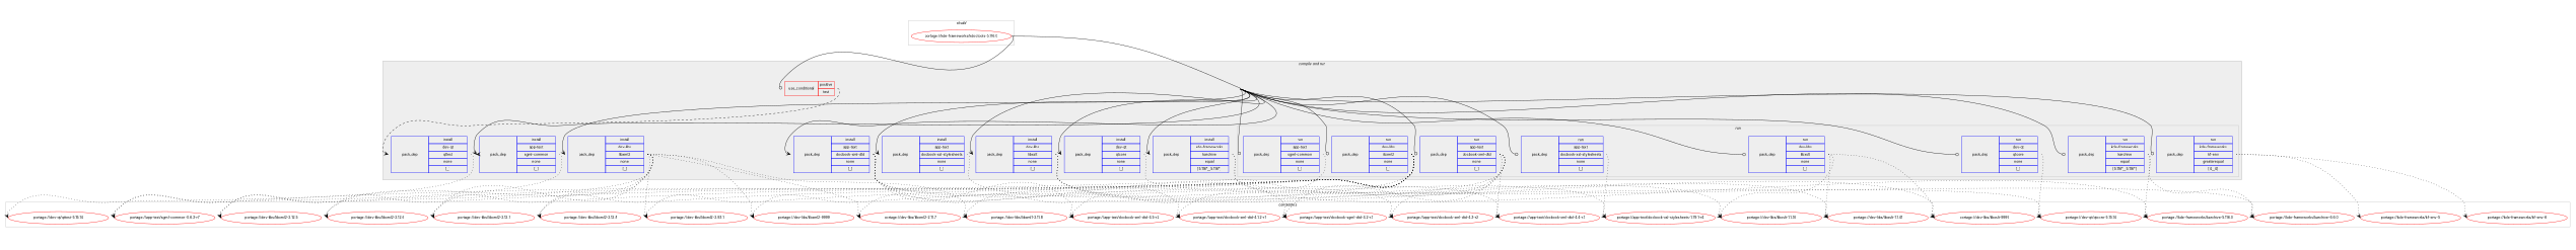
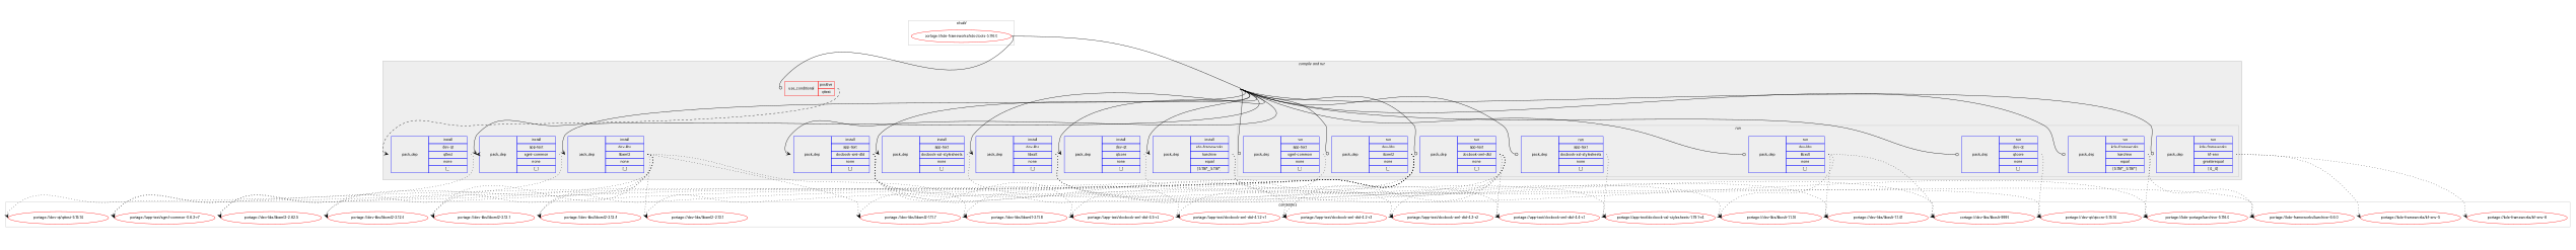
  digraph {
    compound=true
    concentrate=true
    fontname=Inter
    fontsize=10
    newrank=true
    rankdir=TB
    ranksep=1.5
    node [color=red fontname=Inter fontsize=10]
    edge [arrowhead=vee fontname=Inter headport=w style=dotted tailport=e weight=100]
    n1 [label="portage://kde-frameworks/kdoctools-5.116.0" width=4]
    n2 [color=blue label=<<TABLE BORDER="0" CELLBORDER="1" CELLSPACING="0" CELLPADDING="4" WIDTH="220"><TR><TD ROWSPAN="6" CELLPADDING="30">pack_dep</TD></TR><TR><TD WIDTH="110">install</TD></TR><TR><TD>dev-qt</TD></TR><TR><TD>qttest</TD></TR><TR><TD>none</TD></TR><TR><TD>[,,]</TD></TR></TABLE>> shape=none]
-   n3 [label=<<TABLE BORDER="0" CELLBORDER="1" CELLSPACING="0" CELLPADDING="4"><TR><TD ROWSPAN="3" CELLPADDING="10">use_conditional</TD></TR><TR><TD>positive</TD></TR><TR><TD>test</TD></TR></TABLE>> shape=none]
+   n3 [label=<<TABLE BORDER="0" CELLBORDER="1" CELLSPACING="0" CELLPADDING="4"><TR><TD ROWSPAN="3" CELLPADDING="10">use_conditional</TD></TR><TR><TD>positive</TD></TR><TR><TD>qttest</TD></TR></TABLE>> shape=none]
    n4 [color=blue label=<<TABLE BORDER="0" CELLBORDER="1" CELLSPACING="0" CELLPADDING="4" WIDTH="220"><TR><TD ROWSPAN="6" CELLPADDING="30">pack_dep</TD></TR><TR><TD WIDTH="110">install</TD></TR><TR><TD>app-text</TD></TR><TR><TD>docbook-xml-dtd</TD></TR><TR><TD>none</TD></TR><TR><TD>[,,]</TD></TR></TABLE>> shape=none]
    n5 [color=blue label=<<TABLE BORDER="0" CELLBORDER="1" CELLSPACING="0" CELLPADDING="4" WIDTH="220"><TR><TD ROWSPAN="6" CELLPADDING="30">pack_dep</TD></TR><TR><TD WIDTH="110">install</TD></TR><TR><TD>app-text</TD></TR><TR><TD>docbook-xsl-stylesheets</TD></TR><TR><TD>none</TD></TR><TR><TD>[,,]</TD></TR></TABLE>> shape=none]
    n6 [color=blue label=<<TABLE BORDER="0" CELLBORDER="1" CELLSPACING="0" CELLPADDING="4" WIDTH="220"><TR><TD ROWSPAN="6" CELLPADDING="30">pack_dep</TD></TR><TR><TD WIDTH="110">install</TD></TR><TR><TD>app-text</TD></TR><TR><TD>sgml-common</TD></TR><TR><TD>none</TD></TR><TR><TD>[,,]</TD></TR></TABLE>> shape=none]
    n7 [color=blue label=<<TABLE BORDER="0" CELLBORDER="1" CELLSPACING="0" CELLPADDING="4" WIDTH="220"><TR><TD ROWSPAN="6" CELLPADDING="30">pack_dep</TD></TR><TR><TD WIDTH="110">install</TD></TR><TR><TD>dev-libs</TD></TR><TR><TD>libxml2</TD></TR><TR><TD>none</TD></TR><TR><TD>[,,]</TD></TR></TABLE>> shape=none]
    n8 [color=blue label=<<TABLE BORDER="0" CELLBORDER="1" CELLSPACING="0" CELLPADDING="4" WIDTH="220"><TR><TD ROWSPAN="6" CELLPADDING="30">pack_dep</TD></TR><TR><TD WIDTH="110">install</TD></TR><TR><TD>dev-libs</TD></TR><TR><TD>libxslt</TD></TR><TR><TD>none</TD></TR><TR><TD>[,,]</TD></TR></TABLE>> shape=none]
    n9 [color=blue label=<<TABLE BORDER="0" CELLBORDER="1" CELLSPACING="0" CELLPADDING="4" WIDTH="220"><TR><TD ROWSPAN="6" CELLPADDING="30">pack_dep</TD></TR><TR><TD WIDTH="110">install</TD></TR><TR><TD>dev-qt</TD></TR><TR><TD>qtcore</TD></TR><TR><TD>none</TD></TR><TR><TD>[,,]</TD></TR></TABLE>> shape=none]
    n10 [color=blue label=<<TABLE BORDER="0" CELLBORDER="1" CELLSPACING="0" CELLPADDING="4" WIDTH="220"><TR><TD ROWSPAN="6" CELLPADDING="30">pack_dep</TD></TR><TR><TD WIDTH="110">install</TD></TR><TR><TD>kde-frameworks</TD></TR><TR><TD>karchive</TD></TR><TR><TD>equal</TD></TR><TR><TD>[5.116*,,,5.116*]</TD></TR></TABLE>> shape=none]
    n11 [color=blue label=<<TABLE BORDER="0" CELLBORDER="1" CELLSPACING="0" CELLPADDING="4" WIDTH="220"><TR><TD ROWSPAN="6" CELLPADDING="30">pack_dep</TD></TR><TR><TD WIDTH="110">run</TD></TR><TR><TD>app-text</TD></TR><TR><TD>docbook-xml-dtd</TD></TR><TR><TD>none</TD></TR><TR><TD>[,,]</TD></TR></TABLE>> shape=none]
    n12 [color=blue label=<<TABLE BORDER="0" CELLBORDER="1" CELLSPACING="0" CELLPADDING="4" WIDTH="220"><TR><TD ROWSPAN="6" CELLPADDING="30">pack_dep</TD></TR><TR><TD WIDTH="110">run</TD></TR><TR><TD>app-text</TD></TR><TR><TD>docbook-xsl-stylesheets</TD></TR><TR><TD>none</TD></TR><TR><TD>[,,]</TD></TR></TABLE>> shape=none]
    n13 [color=blue label=<<TABLE BORDER="0" CELLBORDER="1" CELLSPACING="0" CELLPADDING="4" WIDTH="220"><TR><TD ROWSPAN="6" CELLPADDING="30">pack_dep</TD></TR><TR><TD WIDTH="110">run</TD></TR><TR><TD>app-text</TD></TR><TR><TD>sgml-common</TD></TR><TR><TD>none</TD></TR><TR><TD>[,,]</TD></TR></TABLE>> shape=none]
    n14 [color=blue label=<<TABLE BORDER="0" CELLBORDER="1" CELLSPACING="0" CELLPADDING="4" WIDTH="220"><TR><TD ROWSPAN="6" CELLPADDING="30">pack_dep</TD></TR><TR><TD WIDTH="110">run</TD></TR><TR><TD>dev-libs</TD></TR><TR><TD>libxml2</TD></TR><TR><TD>none</TD></TR><TR><TD>[,,]</TD></TR></TABLE>> shape=none]
    n15 [color=blue label=<<TABLE BORDER="0" CELLBORDER="1" CELLSPACING="0" CELLPADDING="4" WIDTH="220"><TR><TD ROWSPAN="6" CELLPADDING="30">pack_dep</TD></TR><TR><TD WIDTH="110">run</TD></TR><TR><TD>dev-libs</TD></TR><TR><TD>libxslt</TD></TR><TR><TD>none</TD></TR><TR><TD>[,,]</TD></TR></TABLE>> shape=none]
    n16 [color=blue label=<<TABLE BORDER="0" CELLBORDER="1" CELLSPACING="0" CELLPADDING="4" WIDTH="220"><TR><TD ROWSPAN="6" CELLPADDING="30">pack_dep</TD></TR><TR><TD WIDTH="110">run</TD></TR><TR><TD>dev-qt</TD></TR><TR><TD>qtcore</TD></TR><TR><TD>none</TD></TR><TR><TD>[,,]</TD></TR></TABLE>> shape=none]
    n17 [color=blue label=<<TABLE BORDER="0" CELLBORDER="1" CELLSPACING="0" CELLPADDING="4" WIDTH="220"><TR><TD ROWSPAN="6" CELLPADDING="30">pack_dep</TD></TR><TR><TD WIDTH="110">run</TD></TR><TR><TD>kde-frameworks</TD></TR><TR><TD>karchive</TD></TR><TR><TD>equal</TD></TR><TR><TD>[5.116*,,,5.116*]</TD></TR></TABLE>> shape=none]
    n18 [color=blue label=<<TABLE BORDER="0" CELLBORDER="1" CELLSPACING="0" CELLPADDING="4" WIDTH="220"><TR><TD ROWSPAN="6" CELLPADDING="30">pack_dep</TD></TR><TR><TD WIDTH="110">run</TD></TR><TR><TD>kde-frameworks</TD></TR><TR><TD>kf-env</TD></TR><TR><TD>greaterequal</TD></TR><TR><TD>[4,,,4]</TD></TR></TABLE>> shape=none]
    n19 [label="portage://app-text/docbook-xml-dtd-4.5-r2" width=4]
    n20 [label="portage://app-text/docbook-xml-dtd-4.4-r3" width=4]
    n21 [label="portage://app-text/docbook-xml-dtd-4.3-r2" width=4]
-   n22 [label="portage://app-text/docbook-sgml-dtd-4.2-r3" width=4]
+   n22 [label="portage://app-text/docbook-xml-dtd-4.2-r3" width=4]
    n23 [label="portage://app-text/docbook-xml-dtd-4.1.2-r7" width=4]
    n24 [label="portage://dev-qt/qttest-5.15.14" width=4]
    n25 [label="portage://app-text/docbook-xsl-stylesheets-1.79.1-r4" width=4]
    n26 [label="portage://app-text/sgml-common-0.6.3-r7" width=4]
-   n27 [label="portage://dev-libs/libxml2-9999" width=4]
-   n28 [label="portage://dev-libs/libxml2-2.93.1" width=4]
+   n28 [label="portage://dev-libs/libxml2-2.13.1" width=4]
    n29 [label="portage://dev-libs/libxml2-2.12.8" width=4]
    n30 [label="portage://dev-libs/libxml2-2.12.7" width=4]
    n31 [label="portage://dev-libs/libxml2-2.12.6" width=4]
-   n32 [label="portage://dev-libs/libxml2-2.12.5" width=4]
+   n32 [label="portage://dev-libs/libxml2-2.62.5" width=4]
    n33 [label="portage://dev-libs/libxml1-2.11.8" width=4]
-   n34 [label="portage://dev-libs/libxml2-2.11.7" width=4]
+   n34 [label="portage://dev-libs/libxml2-1.11.7" width=4]
    n35 [label="portage://dev-libs/libxslt-9999" width=4]
    n36 [label="portage://dev-libs/libxslt-1.1.41" width=4]
    n37 [label="portage://dev-libs/libxslt-1.1.39" width=4]
    n38 [label="portage://dev-qt/qtcore-5.15.14" width=4]
    n39 [label="portage://kde-frameworks/karchive-6.6.0" width=4]
-   n40 [label="portage://kde-frameworks/karchive-5.116.0" width=4]
+   n40 [label="portage://kde-portage/karchive-5.116.0" width=4]
    n41 [label="portage://kde-frameworks/kf-env-6" width=4]
    n42 [label="portage://kde-frameworks/kf-env-5" width=4]
    subgraph cluster_1 {
      color=gray
      label=<<i>ebuild</i>>
      n1
    }
    subgraph cluster_2 {
      color=gray
      label=<<i>dependencies</i>>
      subgraph cluster_3 {
        color=gray
        fillcolor="#eeeeee"
        label=<<i>compile</i>>
        style=filled
        subgraph sub_4 {
          color=gray
          fillcolor="#eeeeee"
          label=<<i>compile</i>>
          style=filled
          n3
          subgraph sub_5 {
            color=gray
            fillcolor="#eeeeee"
            label=<<i>compile</i>>
            style=filled
            n2
          }
        }
        subgraph sub_6 {
          color=gray
          fillcolor="#eeeeee"
          label=<<i>compile</i>>
          style=filled
          n4
        }
        subgraph sub_7 {
          color=gray
          fillcolor="#eeeeee"
          label=<<i>compile</i>>
          style=filled
          n5
        }
        subgraph sub_8 {
          color=gray
          fillcolor="#eeeeee"
          label=<<i>compile</i>>
          style=filled
          n6
        }
        subgraph sub_9 {
          color=gray
          fillcolor="#eeeeee"
          label=<<i>compile</i>>
          style=filled
          n7
        }
        subgraph sub_10 {
          color=gray
          fillcolor="#eeeeee"
          label=<<i>compile</i>>
          style=filled
          n8
        }
        subgraph sub_11 {
          color=gray
          fillcolor="#eeeeee"
          label=<<i>compile</i>>
          style=filled
          n9
        }
        subgraph sub_12 {
          color=gray
          fillcolor="#eeeeee"
          label=<<i>compile</i>>
          style=filled
          n10
        }
      }
      subgraph cluster_13 {
        color=gray
        fillcolor="#eeeeee"
        label=<<i>compile and run</i>>
        style=filled
      }
      subgraph cluster_14 {
        color=gray
        fillcolor="#eeeeee"
        label=<<i>run</i>>
        style=filled
        subgraph sub_15 {
          color=gray
          fillcolor="#eeeeee"
          label=<<i>run</i>>
          style=filled
          n11
        }
        subgraph sub_16 {
          color=gray
          fillcolor="#eeeeee"
          label=<<i>run</i>>
          style=filled
          n12
        }
        subgraph sub_17 {
          color=gray
          fillcolor="#eeeeee"
          label=<<i>run</i>>
          style=filled
          n13
        }
        subgraph sub_18 {
          color=gray
          fillcolor="#eeeeee"
          label=<<i>run</i>>
          style=filled
          n14
        }
        subgraph sub_19 {
          color=gray
          fillcolor="#eeeeee"
          label=<<i>run</i>>
          style=filled
          n15
        }
        subgraph sub_20 {
          color=gray
          fillcolor="#eeeeee"
          label=<<i>run</i>>
          style=filled
          n16
        }
        subgraph sub_21 {
          color=gray
          fillcolor="#eeeeee"
          label=<<i>run</i>>
          style=filled
          n17
        }
        subgraph sub_22 {
          color=gray
          fillcolor="#eeeeee"
          label=<<i>run</i>>
          style=filled
          n18
        }
      }
    }
    subgraph cluster_23 {
      color=gray
      label=<<i>candidates</i>>
      rank=same
      subgraph sub_24 {
        color=black
        label=<<i>candidates</i>>
        nodesep=1
        rank=same
        n19
        n20
        n21
        n22
        n23
      }
      subgraph sub_25 {
        color=black
        label=<<i>candidates</i>>
        nodesep=1
        rank=same
        n24
      }
      subgraph sub_26 {
        color=black
        label=<<i>candidates</i>>
        nodesep=1
        rank=same
        n25
      }
      subgraph sub_27 {
        color=black
        label=<<i>candidates</i>>
        nodesep=1
        rank=same
        n26
      }
      subgraph sub_28 {
        color=black
        label=<<i>candidates</i>>
        nodesep=1
        rank=same
-       n27
        n28
        n29
        n30
        n31
        n32
        n33
        n34
      }
      subgraph sub_29 {
        color=black
        label=<<i>candidates</i>>
        nodesep=1
        rank=same
        n35
        n36
        n37
      }
      subgraph sub_30 {
        color=black
        label=<<i>candidates</i>>
        nodesep=1
        rank=same
        n38
      }
      subgraph sub_31 {
        color=black
        label=<<i>candidates</i>>
        nodesep=1
        rank=same
        n39
        n40
      }
      subgraph sub_32 {
        color=black
        label=<<i>candidates</i>>
        nodesep=1
        rank=same
        n19
        n20
        n21
        n22
        n23
      }
      subgraph sub_33 {
        color=black
        label=<<i>candidates</i>>
        nodesep=1
        rank=same
        n25
      }
      subgraph sub_34 {
        color=black
        label=<<i>candidates</i>>
        nodesep=1
        rank=same
        n26
      }
      subgraph sub_35 {
        color=black
        label=<<i>candidates</i>>
        nodesep=1
        rank=same
-       n27
        n28
        n29
        n30
        n31
        n32
        n33
        n34
      }
      subgraph sub_36 {
        color=black
        label=<<i>candidates</i>>
        nodesep=1
        rank=same
        n35
        n36
        n37
      }
      subgraph sub_37 {
        color=black
        label=<<i>candidates</i>>
        nodesep=1
        rank=same
        n38
      }
      subgraph sub_38 {
        color=black
        label=<<i>candidates</i>>
        nodesep=1
        rank=same
        n39
        n40
      }
      subgraph sub_39 {
        color=black
        label=<<i>candidates</i>>
        nodesep=1
        rank=same
        n41
        n42
      }
    }
    n1 -> n3 [arrowhead=odot style=solid weight=20]
    n1 -> n4 [style=solid weight=20]
    n1 -> n5 [style=solid weight=20]
    n1 -> n6 [style=solid weight=20]
    n1 -> n7 [style=solid weight=20]
    n1 -> n8 [style=solid weight=20]
    n1 -> n9 [style=solid weight=20]
    n1 -> n10 [style=solid weight=20]
    n1 -> n11 [arrowhead=odot style=solid weight=20]
    n1 -> n12 [arrowhead=odot style=solid weight=20]
    n1 -> n13 [arrowhead=odot style=solid weight=20]
    n1 -> n14 [arrowhead=odot style=solid weight=20]
    n1 -> n15 [arrowhead=odot style=solid weight=20]
    n1 -> n16 [arrowhead=odot style=solid weight=20]
    n1 -> n17 [arrowhead=odot style=solid weight=20]
    n1 -> n18 [arrowhead=odot style=solid weight=20]
    n2 -> n24
    n3 -> n2 [style=dashed weight=20]
    n4 -> n19
    n4 -> n20
    n4 -> n21
    n4 -> n22
    n4 -> n23
    n5 -> n25
    n6 -> n26
-   n7 -> n27
    n7 -> n28
    n7 -> n29
    n7 -> n30
    n7 -> n31
    n7 -> n32
    n7 -> n33
    n7 -> n34
    n8 -> n35
    n8 -> n36
    n8 -> n37
    n9 -> n38
    n10 -> n39
    n10 -> n40
    n11 -> n19
    n11 -> n20
    n11 -> n21
    n11 -> n22
    n11 -> n23
    n12 -> n25
    n13 -> n26
-   n14 -> n27
    n14 -> n28
    n14 -> n29
    n14 -> n30
    n14 -> n31
    n14 -> n32
    n14 -> n33
    n14 -> n34
    n15 -> n35
    n15 -> n36
    n15 -> n37
    n16 -> n38
    n17 -> n39
    n17 -> n40
    n18 -> n41
    n18 -> n42
  }
